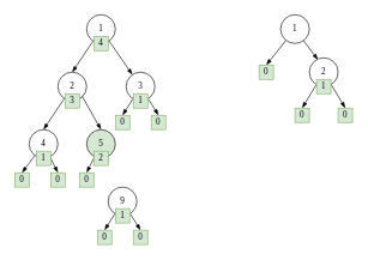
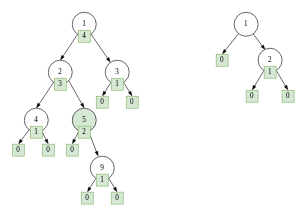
  <mxCell id="0" />
  <mxCell id="1" parent="0" />
  <mxCell id="2" style="rounded=0;orthogonalLoop=1;jettySize=auto;html=1;entryX=0.5;entryY=0;entryDx=0;entryDy=0;endArrow=blockThin;endFill=1;" parent="1" source="4" target="6" edge="1"><mxGeometry relative="1" as="geometry" /></mxCell>
  <mxCell id="3" value="" style="rounded=0;orthogonalLoop=1;jettySize=auto;html=1;endArrow=blockThin;endFill=1;" parent="1" source="4" target="13" edge="1"><mxGeometry relative="1" as="geometry" /></mxCell>
  <mxCell id="4" value="&lt;font face=&quot;Lucida Console&quot;&gt;1&lt;/font&gt;" style="ellipse;whiteSpace=wrap;html=1;aspect=fixed;" parent="1" vertex="1"><mxGeometry x="120" y="20" width="40" height="40" as="geometry" /></mxCell>
  <mxCell id="5" value="" style="edgeStyle=none;rounded=0;orthogonalLoop=1;jettySize=auto;html=1;endArrow=blockThin;endFill=1;entryX=0.5;entryY=0;entryDx=0;entryDy=0;" parent="1" source="6" target="9" edge="1"><mxGeometry relative="1" as="geometry" /></mxCell>
  <mxCell id="6" value="&lt;font face=&quot;Lucida Console&quot;&gt;2&lt;/font&gt;" style="ellipse;whiteSpace=wrap;html=1;aspect=fixed;" parent="1" vertex="1"><mxGeometry x="80" y="100" width="40" height="40" as="geometry" /></mxCell>
  <mxCell id="7" style="edgeStyle=none;rounded=0;orthogonalLoop=1;jettySize=auto;html=1;entryX=0.5;entryY=0;entryDx=0;entryDy=0;endArrow=blockThin;endFill=1;" parent="1" source="9" target="23" edge="1"><mxGeometry relative="1" as="geometry" /></mxCell>
  <mxCell id="8" style="edgeStyle=none;rounded=0;orthogonalLoop=1;jettySize=auto;html=1;entryX=0.5;entryY=0;entryDx=0;entryDy=0;endArrow=blockThin;endFill=1;" parent="1" source="9" target="24" edge="1"><mxGeometry relative="1" as="geometry" /></mxCell>
  <mxCell id="9" value="&lt;font face=&quot;Lucida Console&quot;&gt;4&lt;/font&gt;" style="ellipse;whiteSpace=wrap;html=1;aspect=fixed;" parent="1" vertex="1"><mxGeometry x="40" y="180" width="40" height="40" as="geometry" /></mxCell>
  <mxCell id="10" style="rounded=0;orthogonalLoop=1;jettySize=auto;html=1;entryX=0.5;entryY=0;entryDx=0;entryDy=0;endArrow=blockThin;endFill=1;exitX=1;exitY=1;exitDx=0;exitDy=0;" parent="1" source="6" target="15" edge="1"><mxGeometry relative="1" as="geometry" /></mxCell>
  <mxCell id="11" style="edgeStyle=none;rounded=0;orthogonalLoop=1;jettySize=auto;html=1;entryX=0.5;entryY=0;entryDx=0;entryDy=0;endArrow=blockThin;endFill=1;" parent="1" source="13" target="29" edge="1"><mxGeometry relative="1" as="geometry" /></mxCell>
  <mxCell id="12" style="edgeStyle=none;rounded=0;orthogonalLoop=1;jettySize=auto;html=1;entryX=0.5;entryY=0;entryDx=0;entryDy=0;endArrow=blockThin;endFill=1;" parent="1" source="13" target="30" edge="1"><mxGeometry relative="1" as="geometry" /></mxCell>
  <mxCell id="13" value="&lt;font face=&quot;Lucida Console&quot;&gt;3&lt;/font&gt;" style="ellipse;whiteSpace=wrap;html=1;aspect=fixed;" parent="1" vertex="1"><mxGeometry x="175" y="100" width="40" height="40" as="geometry" /></mxCell>
  <mxCell id="14" style="edgeStyle=none;rounded=0;orthogonalLoop=1;jettySize=auto;html=1;entryX=0.5;entryY=0;entryDx=0;entryDy=0;endArrow=blockThin;endFill=1;" parent="1" source="15" target="25" edge="1"><mxGeometry relative="1" as="geometry" /></mxCell>
  <mxCell id="15" value="&lt;font face=&quot;Lucida Console&quot;&gt;5&lt;/font&gt;" style="ellipse;whiteSpace=wrap;html=1;aspect=fixed;fillColor=#d5e8d4;" parent="1" vertex="1"><mxGeometry x="120" y="180" width="40" height="40" as="geometry" /></mxCell>
  <mxCell id="16" style="edgeStyle=none;rounded=0;orthogonalLoop=1;jettySize=auto;html=1;entryX=0.5;entryY=0;entryDx=0;entryDy=0;endArrow=blockThin;endFill=1;" parent="1" source="18" target="26" edge="1"><mxGeometry relative="1" as="geometry" /></mxCell>
  <mxCell id="17" style="edgeStyle=none;rounded=0;orthogonalLoop=1;jettySize=auto;html=1;entryX=0.5;entryY=0;entryDx=0;entryDy=0;endArrow=blockThin;endFill=1;" parent="1" source="18" target="27" edge="1"><mxGeometry relative="1" as="geometry" /></mxCell>
  <mxCell id="18" value="&lt;font face=&quot;Lucida Console&quot;&gt;9&lt;/font&gt;" style="ellipse;whiteSpace=wrap;html=1;aspect=fixed;" parent="1" vertex="1"><mxGeometry x="150" y="260" width="40" height="40" as="geometry" /></mxCell>
+ <mxCell id="19" style="rounded=0;orthogonalLoop=1;jettySize=auto;html=1;entryX=0.332;entryY=0.007;entryDx=0;entryDy=0;endArrow=blockThin;endFill=1;entryPerimeter=0;" parent="1" source="15" target="18" edge="1"><mxGeometry relative="1" as="geometry" /></mxCell>
  <mxCell id="20" value="&lt;font face=&quot;Lucida Console&quot;&gt;1&lt;/font&gt;" style="rounded=0;whiteSpace=wrap;html=1;fillColor=#d5e8d4;strokeColor=#82b366;" parent="1" vertex="1"><mxGeometry x="50" y="210" width="20" height="20" as="geometry" /></mxCell>
  <mxCell id="21" value="&lt;font face=&quot;Lucida Console&quot;&gt;3&lt;/font&gt;" style="rounded=0;whiteSpace=wrap;html=1;fillColor=#d5e8d4;strokeColor=#82b366;" parent="1" vertex="1"><mxGeometry x="90" y="130" width="20" height="20" as="geometry" /></mxCell>
  <mxCell id="22" value="&lt;font face=&quot;Lucida Console&quot;&gt;1&lt;/font&gt;" style="rounded=0;whiteSpace=wrap;html=1;fillColor=#d5e8d4;strokeColor=#82b366;" parent="1" vertex="1"><mxGeometry x="160" y="290" width="20" height="20" as="geometry" /></mxCell>
  <mxCell id="23" value="&lt;font face=&quot;Lucida Console&quot;&gt;0&lt;/font&gt;" style="rounded=0;whiteSpace=wrap;html=1;fillColor=#d5e8d4;strokeColor=#82b366;" parent="1" vertex="1"><mxGeometry x="20" y="240" width="20" height="20" as="geometry" /></mxCell>
  <mxCell id="24" value="&lt;font face=&quot;Lucida Console&quot;&gt;0&lt;/font&gt;" style="rounded=0;whiteSpace=wrap;html=1;fillColor=#d5e8d4;strokeColor=#82b366;" parent="1" vertex="1"><mxGeometry x="70" y="240" width="20" height="20" as="geometry" /></mxCell>
  <mxCell id="25" value="&lt;font face=&quot;Lucida Console&quot;&gt;0&lt;/font&gt;" style="rounded=0;whiteSpace=wrap;html=1;fillColor=#d5e8d4;strokeColor=#82b366;" parent="1" vertex="1"><mxGeometry x="110" y="240" width="20" height="20" as="geometry" /></mxCell>
  <mxCell id="26" value="&lt;font face=&quot;Lucida Console&quot;&gt;0&lt;/font&gt;" style="rounded=0;whiteSpace=wrap;html=1;fillColor=#d5e8d4;strokeColor=#82b366;" parent="1" vertex="1"><mxGeometry x="135" y="320" width="20" height="20" as="geometry" /></mxCell>
  <mxCell id="27" value="&lt;font face=&quot;Lucida Console&quot;&gt;0&lt;/font&gt;" style="rounded=0;whiteSpace=wrap;html=1;fillColor=#d5e8d4;strokeColor=#82b366;" parent="1" vertex="1"><mxGeometry x="185" y="320" width="20" height="20" as="geometry" /></mxCell>
  <mxCell id="28" value="&lt;font face=&quot;Lucida Console&quot;&gt;2&lt;/font&gt;" style="rounded=0;whiteSpace=wrap;html=1;fillColor=#d5e8d4;strokeColor=#82b366;" parent="1" vertex="1"><mxGeometry x="130" y="210" width="20" height="20" as="geometry" /></mxCell>
  <mxCell id="29" value="&lt;font face=&quot;Lucida Console&quot;&gt;0&lt;/font&gt;" style="rounded=0;whiteSpace=wrap;html=1;fillColor=#d5e8d4;strokeColor=#82b366;" parent="1" vertex="1"><mxGeometry x="160" y="160" width="20" height="20" as="geometry" /></mxCell>
  <mxCell id="30" value="&lt;font face=&quot;Lucida Console&quot;&gt;0&lt;/font&gt;" style="rounded=0;whiteSpace=wrap;html=1;fillColor=#d5e8d4;strokeColor=#82b366;" parent="1" vertex="1"><mxGeometry x="210" y="160" width="20" height="20" as="geometry" /></mxCell>
  <mxCell id="31" value="&lt;font face=&quot;Lucida Console&quot;&gt;1&lt;/font&gt;" style="rounded=0;whiteSpace=wrap;html=1;fillColor=#d5e8d4;strokeColor=#82b366;" parent="1" vertex="1"><mxGeometry x="185" y="130" width="20" height="20" as="geometry" /></mxCell>
  <mxCell id="32" value="&lt;font face=&quot;Lucida Console&quot;&gt;4&lt;/font&gt;" style="rounded=0;whiteSpace=wrap;html=1;fillColor=#d5e8d4;strokeColor=#82b366;" parent="1" vertex="1"><mxGeometry x="130" y="50" width="20" height="20" as="geometry" /></mxCell>
  <mxCell id="33" style="rounded=0;orthogonalLoop=1;jettySize=auto;html=1;entryX=0.296;entryY=0.068;entryDx=0;entryDy=0;endArrow=blockThin;endFill=1;entryPerimeter=0;" edge="1" source="35" target="38" parent="1"><mxGeometry relative="1" as="geometry" /></mxCell>
  <mxCell id="34" style="edgeStyle=none;rounded=0;orthogonalLoop=1;jettySize=auto;html=1;entryX=0.5;entryY=0;entryDx=0;entryDy=0;endArrow=blockThin;endFill=1;" edge="1" parent="1" source="35" target="41"><mxGeometry relative="1" as="geometry" /></mxCell>
  <mxCell id="35" value="&lt;font face=&quot;Lucida Console&quot;&gt;1&lt;/font&gt;" style="ellipse;whiteSpace=wrap;html=1;aspect=fixed;" vertex="1" parent="1"><mxGeometry x="390" y="20" width="40" height="40" as="geometry" /></mxCell>
  <mxCell id="36" style="rounded=0;orthogonalLoop=1;jettySize=auto;html=1;entryX=0.5;entryY=0;entryDx=0;entryDy=0;endArrow=blockThin;endFill=1;" edge="1" parent="1" source="38" target="39"><mxGeometry relative="1" as="geometry" /></mxCell>
  <mxCell id="37" style="edgeStyle=none;rounded=0;orthogonalLoop=1;jettySize=auto;html=1;entryX=0.5;entryY=0;entryDx=0;entryDy=0;endArrow=blockThin;endFill=1;" edge="1" parent="1" source="38" target="40"><mxGeometry relative="1" as="geometry" /></mxCell>
  <mxCell id="38" value="&lt;font face=&quot;Lucida Console&quot;&gt;2&lt;/font&gt;" style="ellipse;whiteSpace=wrap;html=1;aspect=fixed;" vertex="1" parent="1"><mxGeometry x="430" y="80" width="40" height="40" as="geometry" /></mxCell>
  <mxCell id="39" value="&lt;font face=&quot;Lucida Console&quot;&gt;0&lt;/font&gt;" style="rounded=0;whiteSpace=wrap;html=1;fillColor=#d5e8d4;strokeColor=#82b366;" vertex="1" parent="1"><mxGeometry x="410" y="150" width="20" height="20" as="geometry" /></mxCell>
  <mxCell id="40" value="&lt;font face=&quot;Lucida Console&quot;&gt;0&lt;/font&gt;" style="rounded=0;whiteSpace=wrap;html=1;fillColor=#d5e8d4;strokeColor=#82b366;" vertex="1" parent="1"><mxGeometry x="470" y="150" width="20" height="20" as="geometry" /></mxCell>
  <mxCell id="41" value="&lt;font face=&quot;Lucida Console&quot;&gt;0&lt;/font&gt;" style="rounded=0;whiteSpace=wrap;html=1;fillColor=#d5e8d4;strokeColor=#82b366;" vertex="1" parent="1"><mxGeometry x="360" y="90" width="20" height="20" as="geometry" /></mxCell>
  <mxCell id="42" value="&lt;font face=&quot;Lucida Console&quot;&gt;1&lt;/font&gt;" style="rounded=0;whiteSpace=wrap;html=1;fillColor=#d5e8d4;strokeColor=#82b366;" vertex="1" parent="1"><mxGeometry x="440" y="110" width="20" height="20" as="geometry" /></mxCell>
